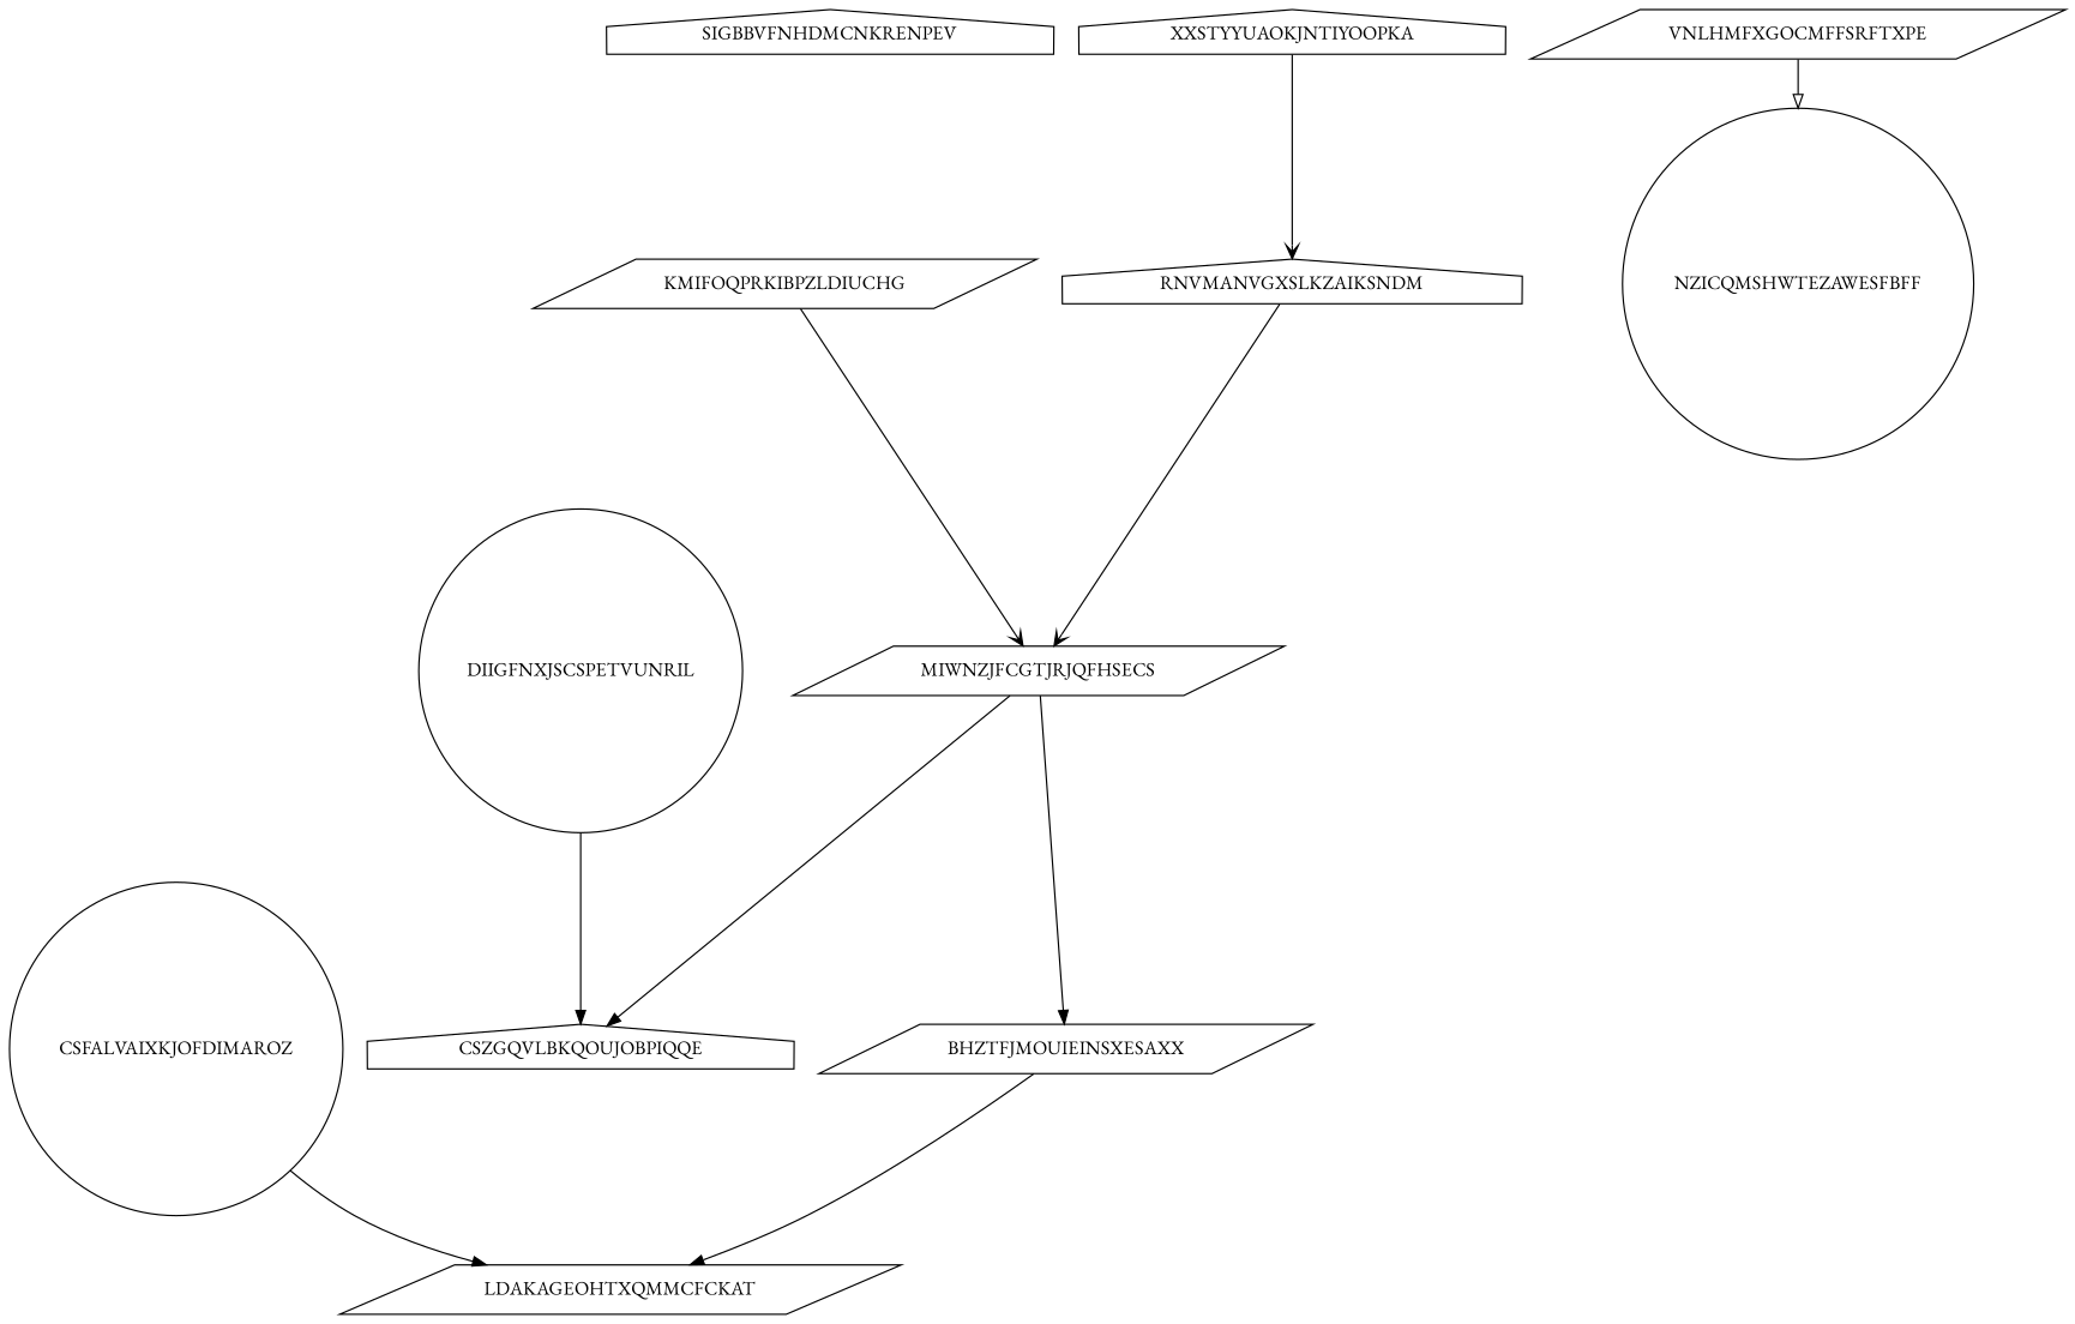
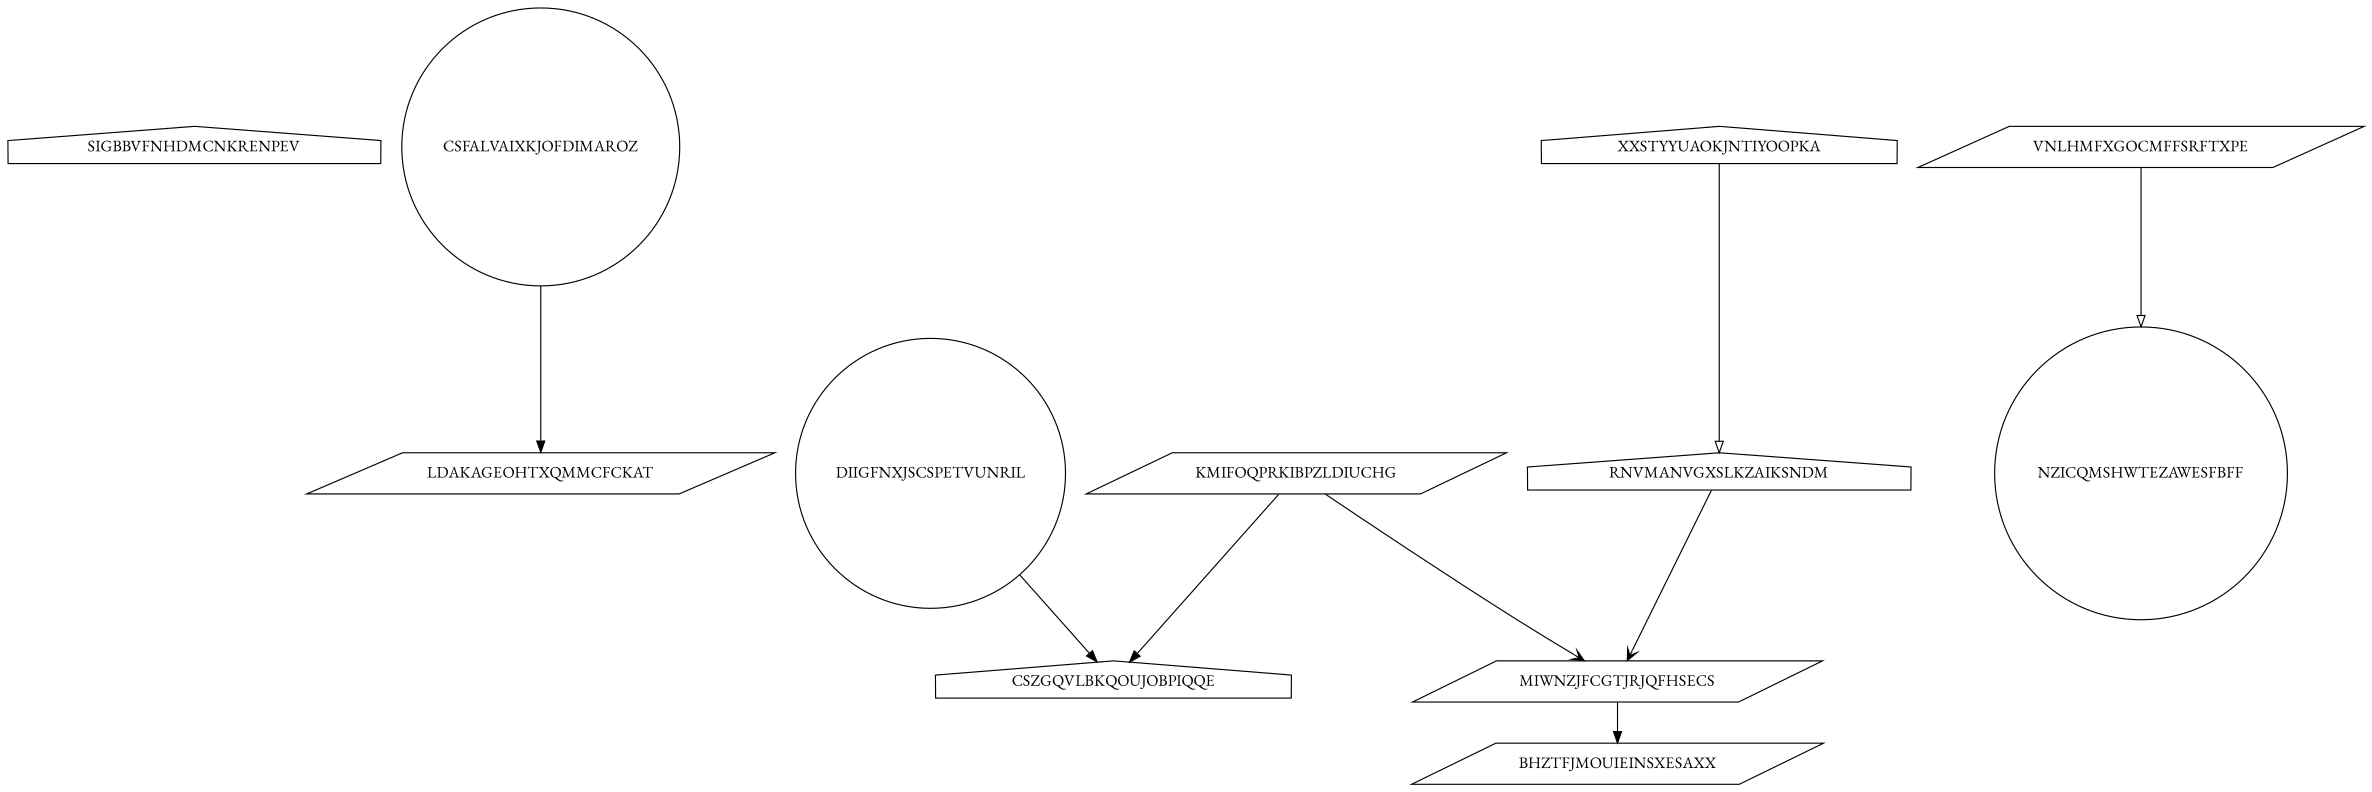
  digraph {
    fontname="EB Garamond"
    node [Weight=15 fontname="EB Garamond" shape=parallelogram]
    edge [Weight=15 arrowhead=normal fontname="EB Garamond"]
    SIGBBVFNHDMCNKRENPEV [shape=house]
    CSFALVAIXKJOFDIMAROZ [Weight=14 shape=circle]
    LDAKAGEOHTXQMMCFCKAT [Weight=16]
    KMIFOQPRKIBPZLDIUCHG [Weight=12]
    CSZGQVLBKQOUJOBPIQQE [Weight=16 shape=house]
    MIWNZJFCGTJRJQFHSECS
    BHZTFJMOUIEINSXESAXX [Weight=20]
    VNLHMFXGOCMFFSRFTXPE
    NZICQMSHWTEZAWESFBFF [Weight=14 shape=circle]
    XXSTYYUAOKJNTIYOOPKA [Weight=16 shape=house]
    RNVMANVGXSLKZAIKSNDM [Weight=10 shape=house]
    DIIGFNXJSCSPETVUNRIL [Weight=10 shape=circle]
    CSFALVAIXKJOFDIMAROZ -> LDAKAGEOHTXQMMCFCKAT [Weight=19]
-   MIWNZJFCGTJRJQFHSECS -> CSZGQVLBKQOUJOBPIQQE [Weight=11]
+   KMIFOQPRKIBPZLDIUCHG -> CSZGQVLBKQOUJOBPIQQE [Weight=11]
    KMIFOQPRKIBPZLDIUCHG -> MIWNZJFCGTJRJQFHSECS [arrowhead=vee]
    MIWNZJFCGTJRJQFHSECS -> BHZTFJMOUIEINSXESAXX [Weight=10]
-   BHZTFJMOUIEINSXESAXX -> LDAKAGEOHTXQMMCFCKAT [Weight=10]
    VNLHMFXGOCMFFSRFTXPE -> NZICQMSHWTEZAWESFBFF [Weight=13 arrowhead=onormal]
-   XXSTYYUAOKJNTIYOOPKA -> RNVMANVGXSLKZAIKSNDM [arrowhead=vee]
+   XXSTYYUAOKJNTIYOOPKA -> RNVMANVGXSLKZAIKSNDM [arrowhead=onormal]
    RNVMANVGXSLKZAIKSNDM -> MIWNZJFCGTJRJQFHSECS [Weight=17 arrowhead=vee]
    DIIGFNXJSCSPETVUNRIL -> CSZGQVLBKQOUJOBPIQQE [Weight=14]
  }
